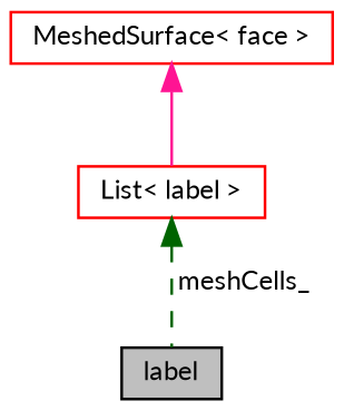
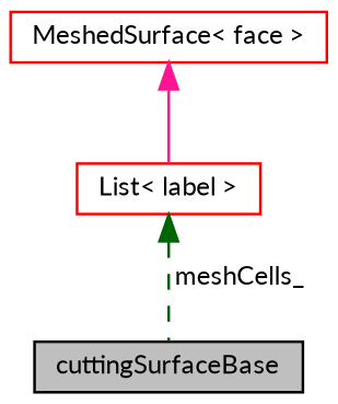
  digraph {
    fontname=Lato
    node [color=red fontname=Lato fontsize=10 shape=record]
    edge [dir=back fontname=Lato fontsize=10 labelfontname=Helvetica labelfontsize=10]
-   n1 [color=black fillcolor=grey75 fontcolor=black height=0.2 label=label style=filled width=0.4]
+   n1 [color=black fillcolor=grey75 fontcolor=black height=0.2 label=cuttingSurfaceBase style=filled width=0.4]
    n2 [height=0.2 label="MeshedSurface\< face \>" width=0.4]
    n3 [height=0.2 label="List\< label \>" width=0.4]
    n2 -> n3 [color=deeppink style=solid]
    n3 -> n1 [color=darkgreen label=" meshCells_" style=dashed]
  }
